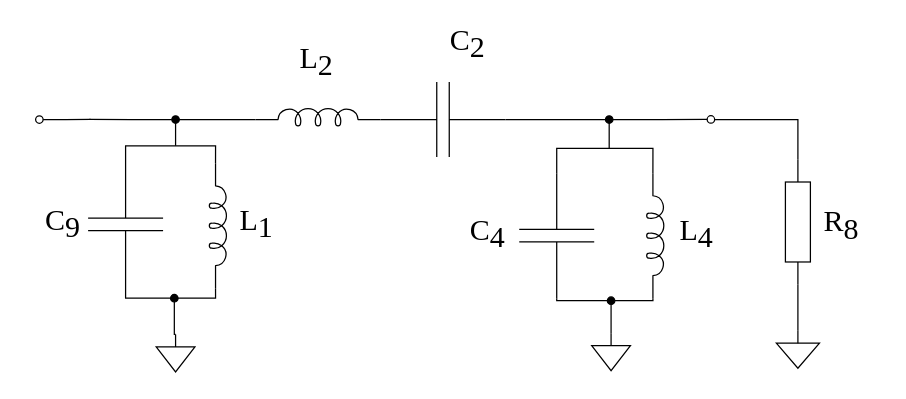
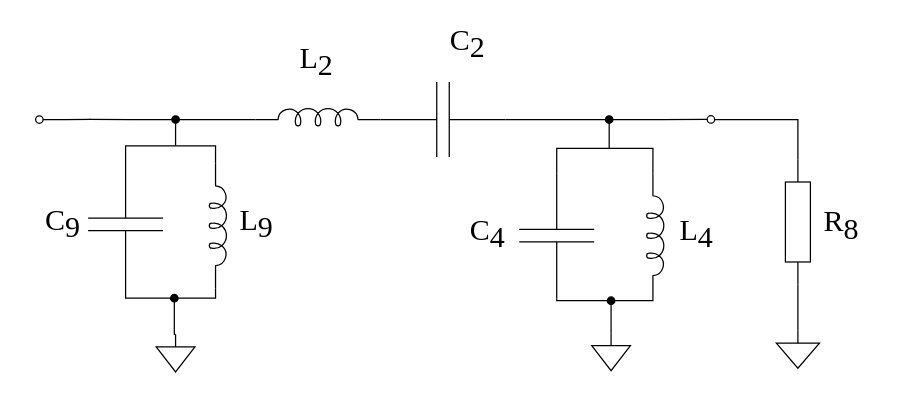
  <mxCell id="0" />
  <mxCell id="1" parent="0" />
  <mxCell id="2" style="edgeStyle=orthogonalEdgeStyle;rounded=0;orthogonalLoop=1;jettySize=auto;html=1;exitX=0;exitY=0.5;exitDx=0;exitDy=0;exitPerimeter=0;endArrow=none;endFill=0;" parent="1" source="3" edge="1"><mxGeometry relative="1" as="geometry"><mxPoint x="571" y="95" as="targetPoint" /><Array as="points"><mxPoint x="638" y="95" /></Array></mxGeometry></mxCell>
  <mxCell id="3" value="" style="pointerEvents=1;verticalLabelPosition=bottom;shadow=0;dashed=0;align=center;html=1;verticalAlign=top;shape=mxgraph.electrical.resistors.resistor_1;direction=south;" parent="1" vertex="1"><mxGeometry x="628" y="127" width="20" height="100" as="geometry" /></mxCell>
  <mxCell id="4" style="edgeStyle=orthogonalEdgeStyle;rounded=0;orthogonalLoop=1;jettySize=auto;html=1;exitX=1;exitY=0.5;exitDx=0;exitDy=0;exitPerimeter=0;entryX=0;entryY=0.5;entryDx=0;entryDy=0;endArrow=none;endFill=0;" parent="1" source="5" target="25" edge="1"><mxGeometry relative="1" as="geometry"><Array as="points"><mxPoint x="100" y="238" /></Array></mxGeometry></mxCell>
  <mxCell id="5" value="" style="pointerEvents=1;verticalLabelPosition=bottom;shadow=0;dashed=0;align=center;html=1;verticalAlign=top;shape=mxgraph.electrical.capacitors.capacitor_1;direction=south;" parent="1" vertex="1"><mxGeometry x="70" y="129" width="60" height="100" as="geometry" /></mxCell>
  <mxCell id="6" style="edgeStyle=orthogonalEdgeStyle;rounded=0;orthogonalLoop=1;jettySize=auto;html=1;exitX=0;exitY=0.645;exitDx=0;exitDy=0;exitPerimeter=0;endArrow=oval;endFill=0;" parent="1" edge="1"><mxGeometry relative="1" as="geometry"><mxPoint x="31" y="94.99" as="targetPoint" /><mxPoint x="72" y="94.96" as="sourcePoint" /><Array as="points"><mxPoint x="52" y="95.09" /><mxPoint x="52" y="95.09" /></Array></mxGeometry></mxCell>
  <mxCell id="7" style="edgeStyle=orthogonalEdgeStyle;rounded=0;orthogonalLoop=1;jettySize=auto;html=1;exitX=0;exitY=0.645;exitDx=0;exitDy=0;exitPerimeter=0;entryX=1;entryY=0.5;entryDx=0;entryDy=0;endArrow=none;endFill=0;" parent="1" source="8" target="18" edge="1"><mxGeometry relative="1" as="geometry" /></mxCell>
  <mxCell id="8" value="" style="pointerEvents=1;verticalLabelPosition=bottom;shadow=0;dashed=0;align=center;html=1;verticalAlign=top;shape=mxgraph.electrical.inductors.inductor_5;" parent="1" vertex="1"><mxGeometry x="204" y="86" width="100" height="14" as="geometry" /></mxCell>
  <mxCell id="9" style="edgeStyle=orthogonalEdgeStyle;rounded=0;orthogonalLoop=1;jettySize=auto;html=1;exitX=1;exitY=0.645;exitDx=0;exitDy=0;exitPerimeter=0;entryX=1;entryY=0.5;entryDx=0;entryDy=0;endArrow=none;endFill=0;" parent="1" source="10" target="25" edge="1"><mxGeometry relative="1" as="geometry"><Array as="points"><mxPoint x="172" y="238" /></Array></mxGeometry></mxCell>
  <mxCell id="10" value="" style="pointerEvents=1;verticalLabelPosition=bottom;shadow=0;dashed=0;align=center;html=1;verticalAlign=top;shape=mxgraph.electrical.inductors.inductor_5;direction=south;" parent="1" vertex="1"><mxGeometry x="167" y="130" width="14" height="100" as="geometry" /></mxCell>
  <mxCell id="11" style="edgeStyle=orthogonalEdgeStyle;rounded=0;orthogonalLoop=1;jettySize=auto;html=1;exitX=1;exitY=0.5;exitDx=0;exitDy=0;exitPerimeter=0;entryX=0;entryY=0.5;entryDx=0;entryDy=0;endArrow=none;endFill=0;" parent="1" source="12" target="34" edge="1"><mxGeometry relative="1" as="geometry" /></mxCell>
  <mxCell id="12" value="" style="pointerEvents=1;verticalLabelPosition=bottom;shadow=0;dashed=0;align=center;html=1;verticalAlign=top;shape=mxgraph.electrical.capacitors.capacitor_1;" parent="1" vertex="1"><mxGeometry x="304" y="65" width="100" height="60" as="geometry" /></mxCell>
  <mxCell id="13" style="edgeStyle=orthogonalEdgeStyle;rounded=0;orthogonalLoop=1;jettySize=auto;html=1;exitX=1;exitY=0.5;exitDx=0;exitDy=0;exitPerimeter=0;entryX=0;entryY=0.5;entryDx=0;entryDy=0;endArrow=none;endFill=0;" parent="1" source="14" target="38" edge="1"><mxGeometry relative="1" as="geometry"><Array as="points"><mxPoint x="445" y="240" /></Array></mxGeometry></mxCell>
  <mxCell id="14" value="" style="pointerEvents=1;verticalLabelPosition=bottom;shadow=0;dashed=0;align=center;html=1;verticalAlign=top;shape=mxgraph.electrical.capacitors.capacitor_1;direction=south;" parent="1" vertex="1"><mxGeometry x="415" y="138" width="60" height="100" as="geometry" /></mxCell>
  <mxCell id="15" style="edgeStyle=orthogonalEdgeStyle;rounded=0;orthogonalLoop=1;jettySize=auto;html=1;exitX=0;exitY=0.5;exitDx=0;exitDy=0;exitPerimeter=0;entryX=1;entryY=0.645;entryDx=0;entryDy=0;entryPerimeter=0;endArrow=none;endFill=0;" parent="1" source="12" target="8" edge="1"><mxGeometry relative="1" as="geometry" /></mxCell>
  <mxCell id="16" style="edgeStyle=orthogonalEdgeStyle;rounded=0;orthogonalLoop=1;jettySize=auto;html=1;exitX=0.5;exitY=1;exitDx=0;exitDy=0;endArrow=none;endFill=0;" parent="1" source="18" edge="1"><mxGeometry relative="1" as="geometry"><mxPoint x="140" y="116" as="targetPoint" /></mxGeometry></mxCell>
  <mxCell id="17" style="edgeStyle=orthogonalEdgeStyle;rounded=0;orthogonalLoop=1;jettySize=auto;html=1;exitX=0;exitY=0.5;exitDx=0;exitDy=0;endArrow=none;endFill=0;" parent="1" source="18" edge="1"><mxGeometry relative="1" as="geometry"><mxPoint x="71" y="94.966" as="targetPoint" /></mxGeometry></mxCell>
  <mxCell id="18" value="" style="ellipse;whiteSpace=wrap;html=1;aspect=fixed;fillColor=#000000;" parent="1" vertex="1"><mxGeometry x="137" y="92" width="6" height="6" as="geometry" /></mxCell>
  <mxCell id="19" style="edgeStyle=orthogonalEdgeStyle;rounded=0;orthogonalLoop=1;jettySize=auto;html=1;exitX=1;exitY=0.645;exitDx=0;exitDy=0;exitPerimeter=0;entryX=1;entryY=0.5;entryDx=0;entryDy=0;endArrow=none;endFill=0;" parent="1" source="20" target="38" edge="1"><mxGeometry relative="1" as="geometry"><Array as="points"><mxPoint x="522" y="240" /></Array></mxGeometry></mxCell>
  <mxCell id="20" value="" style="pointerEvents=1;verticalLabelPosition=bottom;shadow=0;dashed=0;align=center;html=1;verticalAlign=top;shape=mxgraph.electrical.inductors.inductor_5;direction=south;" parent="1" vertex="1"><mxGeometry x="517" y="138" width="14" height="100" as="geometry" /></mxCell>
  <mxCell id="21" style="edgeStyle=orthogonalEdgeStyle;rounded=0;orthogonalLoop=1;jettySize=auto;html=1;exitX=0.5;exitY=0;exitDx=0;exitDy=0;exitPerimeter=0;entryX=0.5;entryY=1;entryDx=0;entryDy=0;endArrow=none;endFill=0;" parent="1" source="22" target="25" edge="1"><mxGeometry relative="1" as="geometry" /></mxCell>
  <mxCell id="22" value="" style="pointerEvents=1;verticalLabelPosition=bottom;shadow=0;dashed=0;align=center;html=1;verticalAlign=top;shape=mxgraph.electrical.signal_sources.signal_ground;" parent="1" vertex="1"><mxGeometry x="124.5" y="267" width="31" height="30" as="geometry" /></mxCell>
  <mxCell id="23" value="" style="pointerEvents=1;verticalLabelPosition=bottom;shadow=0;dashed=0;align=center;html=1;verticalAlign=top;shape=mxgraph.electrical.signal_sources.signal_ground;" parent="1" vertex="1"><mxGeometry x="620.75" y="264" width="34.5" height="30" as="geometry" /></mxCell>
  <mxCell id="24" style="edgeStyle=orthogonalEdgeStyle;rounded=0;orthogonalLoop=1;jettySize=auto;html=1;exitX=1;exitY=0.5;exitDx=0;exitDy=0;exitPerimeter=0;entryX=0.5;entryY=0;entryDx=0;entryDy=0;entryPerimeter=0;endArrow=none;endFill=0;" parent="1" source="3" target="23" edge="1"><mxGeometry relative="1" as="geometry" /></mxCell>
  <mxCell id="25" value="" style="ellipse;whiteSpace=wrap;html=1;aspect=fixed;fillColor=#000000;" parent="1" vertex="1"><mxGeometry x="136" y="235" width="6" height="6" as="geometry" /></mxCell>
  <mxCell id="26" value="&lt;font style=&quot;font-size: 24px;&quot; face=&quot;Times New Roman&quot;&gt;C&lt;sub style=&quot;font-size: 24px;&quot;&gt;9&lt;/sub&gt;&lt;/font&gt;" style="text;strokeColor=none;align=center;fillColor=none;html=1;verticalAlign=middle;whiteSpace=wrap;rounded=0;fontSize=24;" parent="1" vertex="1"><mxGeometry x="20" y="164" width="60" height="30" as="geometry" /></mxCell>
  <mxCell id="27" value="&lt;font style=&quot;font-size: 24px;&quot; face=&quot;Times New Roman&quot;&gt;C&lt;sub style=&quot;font-size: 24px;&quot;&gt;4&lt;/sub&gt;&lt;/font&gt;" style="text;strokeColor=none;align=center;fillColor=none;html=1;verticalAlign=middle;whiteSpace=wrap;rounded=0;fontSize=24;" parent="1" vertex="1"><mxGeometry x="360" y="172" width="60" height="30" as="geometry" /></mxCell>
  <mxCell id="28" value="&lt;font style=&quot;font-size: 24px;&quot; face=&quot;Times New Roman&quot;&gt;C&lt;sub style=&quot;font-size: 24px;&quot;&gt;2&lt;/sub&gt;&lt;/font&gt;" style="text;strokeColor=none;align=center;fillColor=none;html=1;verticalAlign=middle;whiteSpace=wrap;rounded=0;fontSize=24;" parent="1" vertex="1"><mxGeometry x="344" y="20" width="60" height="30" as="geometry" /></mxCell>
- <mxCell id="29" value="&lt;font style=&quot;font-size: 24px;&quot; face=&quot;Times New Roman&quot;&gt;L&lt;sub style=&quot;font-size: 24px;&quot;&gt;1&lt;/sub&gt;&lt;/font&gt;" style="text;strokeColor=none;align=center;fillColor=none;html=1;verticalAlign=middle;whiteSpace=wrap;rounded=0;fontSize=24;" parent="1" vertex="1"><mxGeometry x="175" y="164" width="60" height="30" as="geometry" /></mxCell>
+ <mxCell id="29" value="&lt;font style=&quot;font-size: 24px;&quot; face=&quot;Times New Roman&quot;&gt;L&lt;sub style=&quot;font-size: 24px;&quot;&gt;9&lt;/sub&gt;&lt;/font&gt;" style="text;strokeColor=none;align=center;fillColor=none;html=1;verticalAlign=middle;whiteSpace=wrap;rounded=0;fontSize=24;" parent="1" vertex="1"><mxGeometry x="175" y="164" width="60" height="30" as="geometry" /></mxCell>
  <mxCell id="30" value="&lt;font style=&quot;font-size: 24px;&quot; face=&quot;Times New Roman&quot;&gt;L&lt;span style=&quot;font-size: 24px;&quot;&gt;&lt;sub style=&quot;font-size: 24px;&quot;&gt;2&lt;/sub&gt;&lt;/span&gt;&lt;/font&gt;" style="text;strokeColor=none;align=center;fillColor=none;html=1;verticalAlign=middle;whiteSpace=wrap;rounded=0;fontSize=24;" parent="1" vertex="1"><mxGeometry x="223" y="34" width="60" height="30" as="geometry" /></mxCell>
  <mxCell id="31" value="&lt;font style=&quot;font-size: 24px;&quot; face=&quot;Times New Roman&quot;&gt;L&lt;span style=&quot;font-size: 24px;&quot;&gt;&lt;sub style=&quot;font-size: 24px;&quot;&gt;4&lt;/sub&gt;&lt;/span&gt;&lt;/font&gt;" style="text;strokeColor=none;align=center;fillColor=none;html=1;verticalAlign=middle;whiteSpace=wrap;rounded=0;fontSize=24;" parent="1" vertex="1"><mxGeometry x="527" y="172" width="60" height="30" as="geometry" /></mxCell>
  <mxCell id="32" style="edgeStyle=orthogonalEdgeStyle;rounded=0;orthogonalLoop=1;jettySize=auto;html=1;exitX=0.5;exitY=1;exitDx=0;exitDy=0;endArrow=none;endFill=0;" parent="1" source="34" edge="1"><mxGeometry relative="1" as="geometry"><mxPoint x="486.968" y="118" as="targetPoint" /></mxGeometry></mxCell>
  <mxCell id="33" style="edgeStyle=orthogonalEdgeStyle;rounded=0;orthogonalLoop=1;jettySize=auto;html=1;exitX=1;exitY=0.5;exitDx=0;exitDy=0;endArrow=oval;endFill=0;" parent="1" source="34" edge="1"><mxGeometry relative="1" as="geometry"><mxPoint x="568.384" y="94.966" as="targetPoint" /></mxGeometry></mxCell>
  <mxCell id="34" value="" style="ellipse;whiteSpace=wrap;html=1;aspect=fixed;fillColor=#000000;" parent="1" vertex="1"><mxGeometry x="484" y="92" width="6" height="6" as="geometry" /></mxCell>
  <mxCell id="35" style="edgeStyle=orthogonalEdgeStyle;rounded=0;orthogonalLoop=1;jettySize=auto;html=1;exitX=0;exitY=0.5;exitDx=0;exitDy=0;exitPerimeter=0;entryX=0;entryY=0.645;entryDx=0;entryDy=0;entryPerimeter=0;endArrow=none;endFill=0;" parent="1" source="14" target="20" edge="1"><mxGeometry relative="1" as="geometry" /></mxCell>
  <mxCell id="36" style="edgeStyle=orthogonalEdgeStyle;rounded=0;orthogonalLoop=1;jettySize=auto;html=1;exitX=0.5;exitY=0;exitDx=0;exitDy=0;exitPerimeter=0;entryX=0.5;entryY=1;entryDx=0;entryDy=0;endArrow=none;endFill=0;" parent="1" source="37" target="38" edge="1"><mxGeometry relative="1" as="geometry" /></mxCell>
  <mxCell id="37" value="" style="pointerEvents=1;verticalLabelPosition=bottom;shadow=0;dashed=0;align=center;html=1;verticalAlign=top;shape=mxgraph.electrical.signal_sources.signal_ground;" parent="1" vertex="1"><mxGeometry x="473" y="266" width="31" height="30" as="geometry" /></mxCell>
  <mxCell id="38" value="" style="ellipse;whiteSpace=wrap;html=1;aspect=fixed;fillColor=#000000;" parent="1" vertex="1"><mxGeometry x="485.5" y="237" width="6" height="6" as="geometry" /></mxCell>
  <mxCell id="39" value="&lt;font style=&quot;font-size: 24px;&quot; face=&quot;Times New Roman&quot;&gt;&lt;span style=&quot;font-size: 24px;&quot;&gt;R&lt;sub style=&quot;font-size: 24px;&quot;&gt;8&lt;/sub&gt;&lt;/span&gt;&lt;/font&gt;" style="text;strokeColor=none;align=center;fillColor=none;html=1;verticalAlign=middle;whiteSpace=wrap;rounded=0;fontSize=24;" parent="1" vertex="1"><mxGeometry x="643" y="165" width="60" height="30" as="geometry" /></mxCell>
  <mxCell id="40" style="edgeStyle=orthogonalEdgeStyle;rounded=0;orthogonalLoop=1;jettySize=auto;html=1;exitX=0;exitY=0.5;exitDx=0;exitDy=0;exitPerimeter=0;entryX=0;entryY=0.645;entryDx=0;entryDy=0;entryPerimeter=0;endArrow=none;endFill=0;" parent="1" source="5" target="10" edge="1"><mxGeometry relative="1" as="geometry"><Array as="points"><mxPoint x="100" y="116" /><mxPoint x="172" y="116" /></Array></mxGeometry></mxCell>
